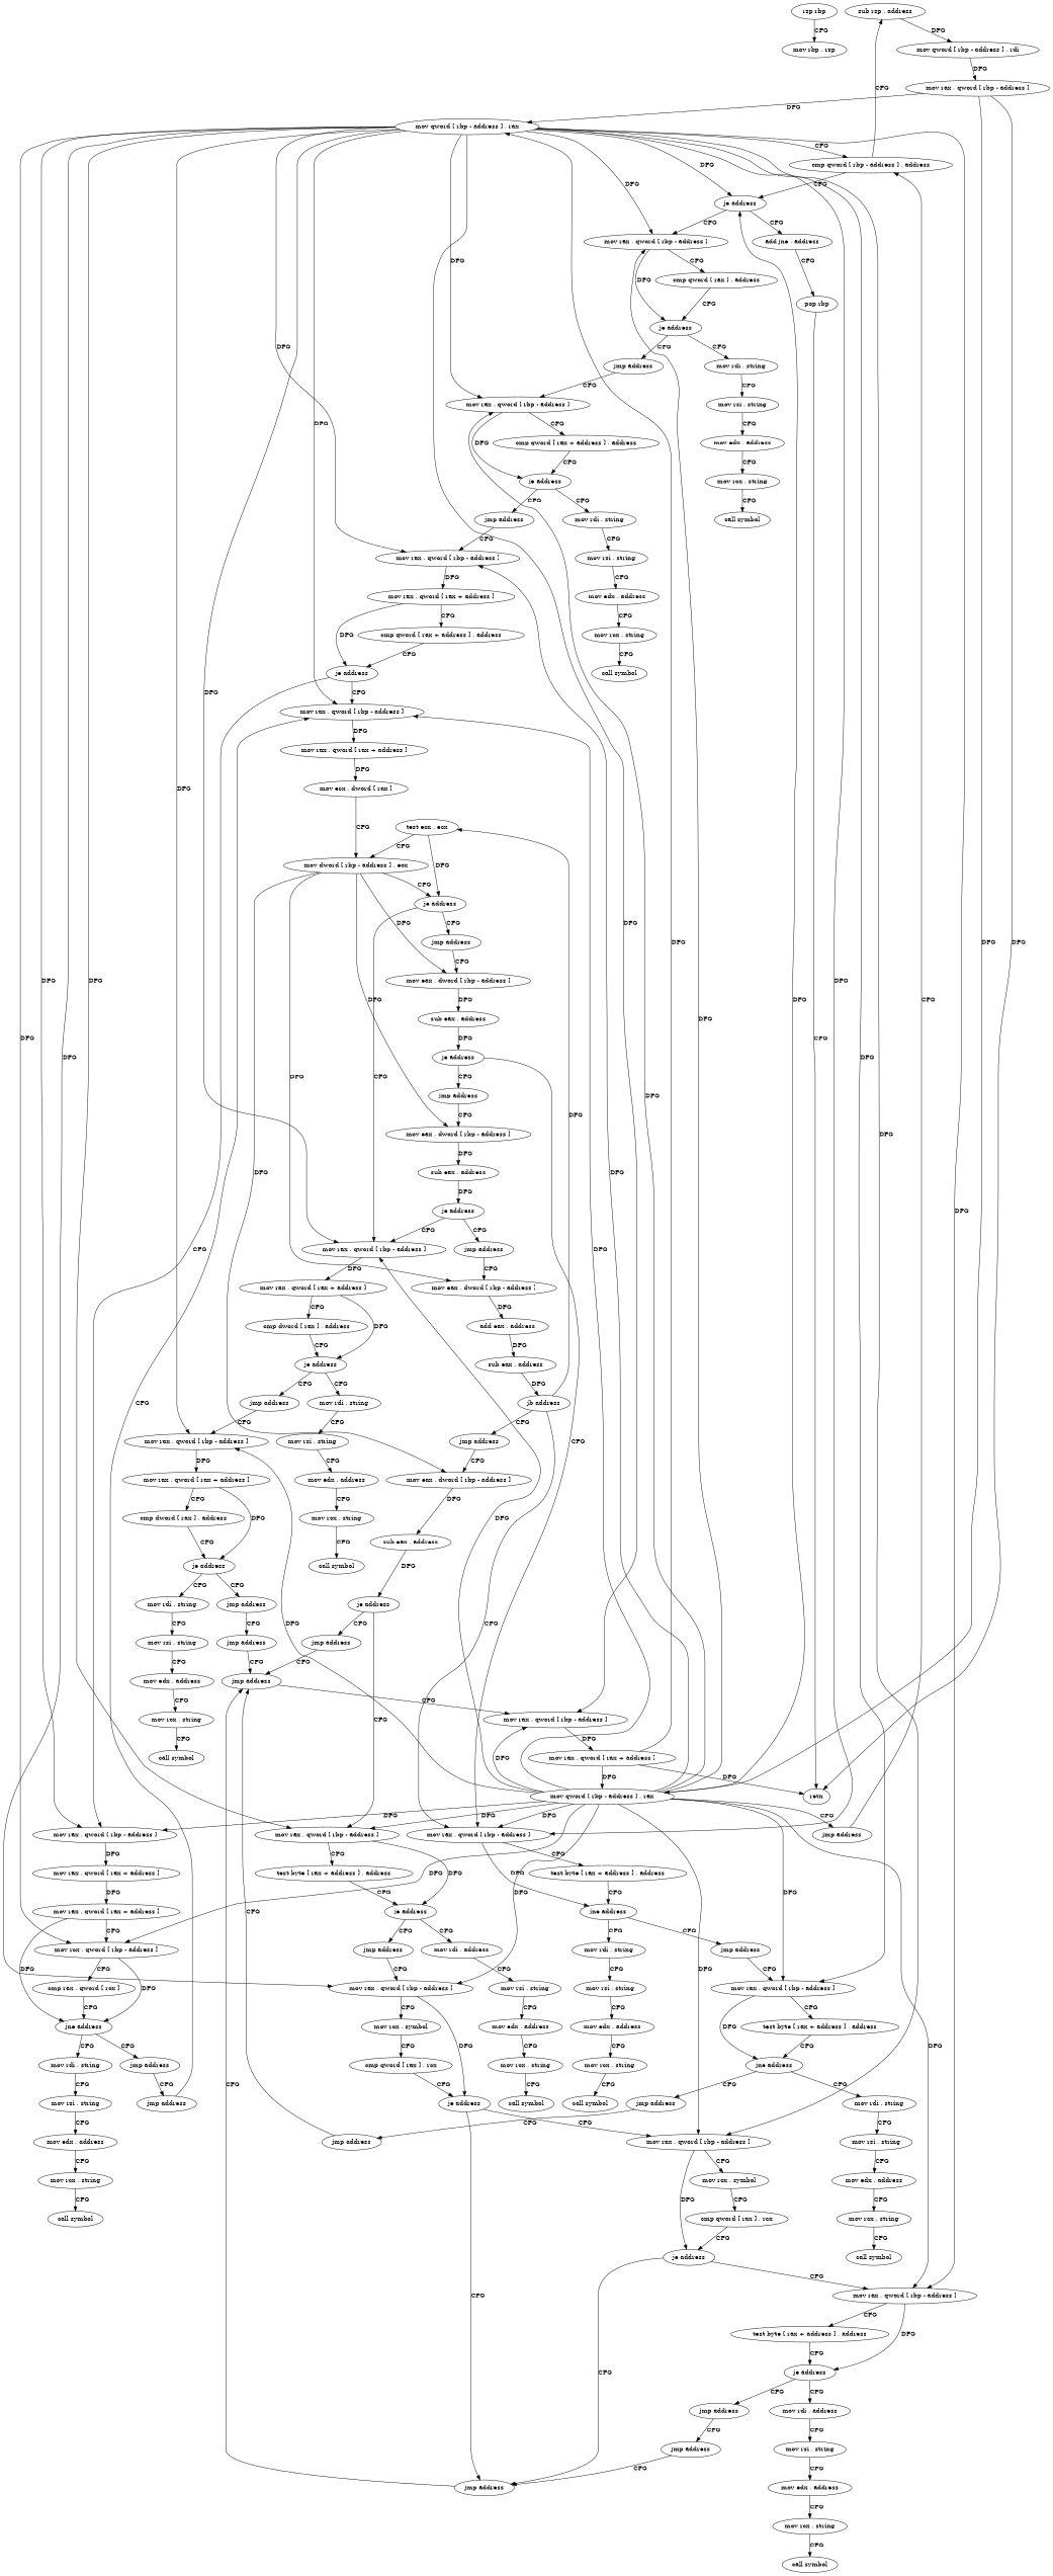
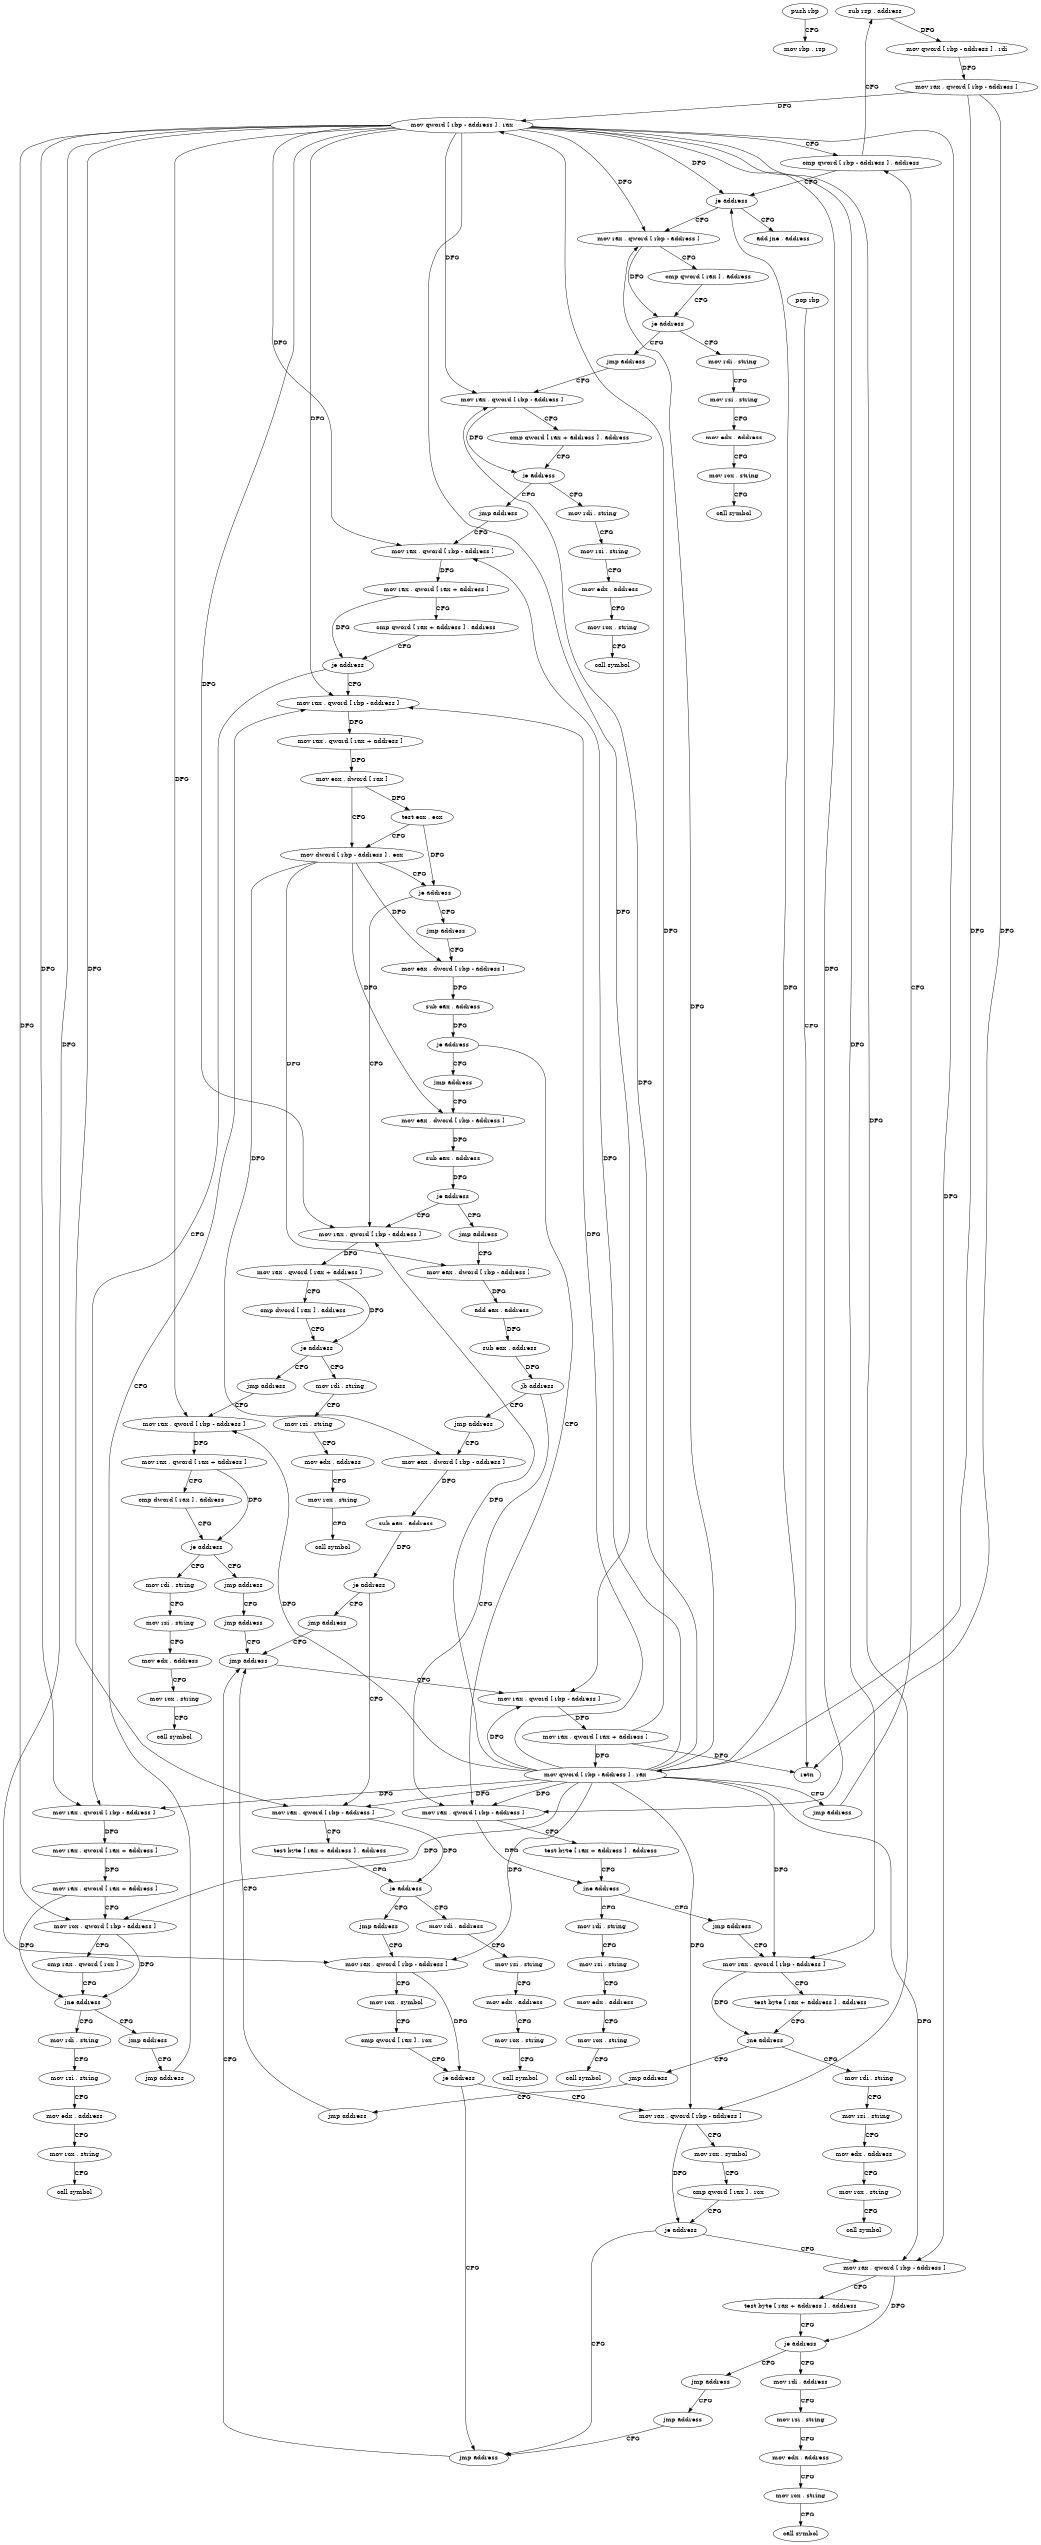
  digraph {
-   n1 [label="rsp rbp"]
+   n1 [label="push rbp"]
    n2 [label="mov rbp , rsp"]
    n3 [label="sub rsp , address"]
    n4 [label="mov qword [ rbp - address ] , rdi"]
    n5 [label="mov rax , qword [ rbp - address ]"]
    n6 [label="mov qword [ rbp - address ] , rax"]
    n7 [label=retn]
    n8 [label="mov qword [ rbp - address ] , rax"]
    n9 [label="cmp qword [ rbp - address ] , address"]
    n10 [label="mov rax , qword [ rbp - address ]"]
    n11 [label="mov rax , qword [ rbp - address ]"]
    n12 [label="mov rax , qword [ rbp - address ]"]
    n13 [label="mov rax , qword [ rbp - address ]"]
    n14 [label="mov rax , qword [ rbp - address ]"]
    n15 [label="mov rax , qword [ rbp - address ]"]
    n16 [label="mov rcx , qword [ rbp - address ]"]
    n17 [label="mov rax , qword [ rbp - address ]"]
    n18 [label="mov rax , qword [ rbp - address ]"]
    n19 [label="mov rax , qword [ rbp - address ]"]
    n20 [label="mov rax , qword [ rbp - address ]"]
    n21 [label="je address"]
    n22 [label="mov rax , qword [ rbp - address ]"]
    n23 [label="mov rax , qword [ rbp - address ]"]
    n24 [label="mov rax , qword [ rbp - address ]"]
    n25 [label="mov rax , qword [ rbp - address ]"]
    n26 [label="jmp address"]
    n27 [label="cmp qword [ rax ] , address"]
    n28 [label="je address"]
    n29 [label="cmp qword [ rax + address ] , address"]
    n30 [label="je address"]
    n31 [label="mov rax , qword [ rax + address ]"]
    n32 [label="mov rax , qword [ rax + address ]"]
    n33 [label="mov rax , qword [ rax + address ]"]
    n34 [label="mov rax , qword [ rax + address ]"]
    n35 [label="jne address"]
    n36 [label="cmp rax , qword [ rcx ]"]
    n37 [label="mov rax , qword [ rax + address ]"]
    n38 [label="test byte [ rax + address ] , address"]
    n39 [label="jne address"]
    n40 [label="test byte [ rax + address ] , address"]
    n41 [label="jne address"]
    n42 [label="mov rax , qword [ rax + address ]"]
    n43 [label="add jne , address"]
    n44 [label="test byte [ rax + address ] , address"]
    n45 [label="je address"]
    n46 [label="mov rcx , symbol"]
    n47 [label="je address"]
    n48 [label="mov rcx , symbol"]
    n49 [label="je address"]
    n50 [label="test byte [ rax + address ] , address"]
    n51 [label="je address"]
    n52 [label="pop rbp"]
    n53 [label="mov rdi , string"]
    n54 [label="jmp address"]
    n55 [label="mov rsi , string"]
    n56 [label="mov edx , address"]
    n57 [label="mov rcx , string"]
    n58 [label="call symbol"]
    n59 [label="mov rdi , string"]
    n60 [label="jmp address"]
    n61 [label="mov rsi , string"]
    n62 [label="mov edx , address"]
    n63 [label="mov rcx , string"]
    n64 [label="call symbol"]
    n65 [label="cmp qword [ rax + address ] , address"]
    n66 [label="je address"]
    n67 [label="mov ecx , dword [ rax ]"]
    n68 [label="mov rax , qword [ rax + address ]"]
    n69 [label="test ecx , ecx"]
    n70 [label="mov dword [ rbp - address ] , ecx"]
    n71 [label="je address"]
    n72 [label="mov eax , dword [ rbp - address ]"]
    n73 [label="mov eax , dword [ rbp - address ]"]
    n74 [label="mov eax , dword [ rbp - address ]"]
    n75 [label="mov eax , dword [ rbp - address ]"]
    n76 [label="jmp address"]
    n77 [label="sub eax , address"]
    n78 [label="sub eax , address"]
    n79 [label="add eax , address"]
    n80 [label="sub eax , address"]
    n81 [label="cmp dword [ rax ] , address"]
    n82 [label="je address"]
    n83 [label="mov rdi , string"]
    n84 [label="jmp address"]
    n85 [label="mov rsi , string"]
    n86 [label="jmp address"]
    n87 [label="mov edx , address"]
    n88 [label="mov rdi , string"]
    n89 [label="jmp address"]
    n90 [label="mov rsi , string"]
    n91 [label="mov edx , address"]
    n92 [label="je address"]
    n93 [label="mov rcx , string"]
    n94 [label="call symbol"]
    n95 [label="mov rcx , string"]
    n96 [label="call symbol"]
    n97 [label="cmp dword [ rax ] , address"]
    n98 [label="je address"]
    n99 [label="jmp address"]
    n100 [label="mov rdi , string"]
    n101 [label="jmp address"]
    n102 [label="mov rdi , string"]
    n103 [label="jmp address"]
    n104 [label="mov rsi , string"]
    n105 [label="jmp address"]
    n106 [label="mov edx , address"]
    n107 [label="jmp address"]
    n108 [label="mov rsi , string"]
    n109 [label="mov edx , address"]
    n110 [label="je address"]
    n111 [label="mov rcx , string"]
    n112 [label="call symbol"]
    n113 [label="mov rcx , string"]
    n114 [label="call symbol"]
    n115 [label="mov rdi , string"]
    n116 [label="jmp address"]
    n117 [label="jmp address"]
    n118 [label="mov rsi , string"]
    n119 [label="jmp address"]
    n120 [label="mov edx , address"]
    n121 [label="sub eax , address"]
    n122 [label="mov rcx , string"]
    n123 [label="call symbol"]
    n124 [label="jb address"]
    n125 [label="jmp address"]
    n126 [label="je address"]
    n127 [label="jmp address"]
    n128 [label="mov rdi , address"]
    n129 [label="jmp address"]
    n130 [label="mov rsi , string"]
    n131 [label="mov edx , address"]
    n132 [label="mov rcx , string"]
    n133 [label="call symbol"]
    n134 [label="cmp qword [ rax ] , rcx"]
    n135 [label="jmp address"]
    n136 [label="cmp qword [ rax ] , rcx"]
    n137 [label="mov rdi , address"]
    n138 [label="jmp address"]
    n139 [label="mov rsi , string"]
    n140 [label="jmp address"]
    n141 [label="mov edx , address"]
    n142 [label="mov rcx , string"]
    n143 [label="call symbol"]
    n1 -> n2 [label=CFG]
    n3 -> n4 [label=DFG]
    n4 -> n5 [label=DFG]
    n5 -> n6 [label=DFG]
    n5 -> n7 [label=DFG]
    n5 -> n8 [label=DFG]
    n6 -> n9 [label=CFG]
    n6 -> n10 [label=DFG]
    n6 -> n11 [label=DFG]
    n6 -> n12 [label=DFG]
    n6 -> n13 [label=DFG]
    n6 -> n14 [label=DFG]
    n6 -> n15 [label=DFG]
    n6 -> n16 [label=DFG]
    n6 -> n17 [label=DFG]
    n6 -> n18 [label=DFG]
    n6 -> n19 [label=DFG]
    n6 -> n20 [label=DFG]
    n6 -> n21 [label=DFG]
    n6 -> n22 [label=DFG]
    n6 -> n23 [label=DFG]
    n6 -> n24 [label=DFG]
    n6 -> n25 [label=DFG]
    n8 -> n10 [label=DFG]
    n8 -> n11 [label=DFG]
    n8 -> n12 [label=DFG]
    n8 -> n13 [label=DFG]
    n8 -> n14 [label=DFG]
    n8 -> n15 [label=DFG]
    n8 -> n16 [label=DFG]
    n8 -> n17 [label=DFG]
    n8 -> n18 [label=DFG]
    n8 -> n19 [label=DFG]
    n8 -> n20 [label=DFG]
    n8 -> n21 [label=DFG]
    n8 -> n22 [label=DFG]
    n8 -> n23 [label=DFG]
    n8 -> n24 [label=DFG]
    n8 -> n25 [label=DFG]
    n8 -> n26 [label=CFG]
    n9 -> n3 [label=CFG]
    n9 -> n21 [label=CFG]
    n10 -> n27 [label=CFG]
    n10 -> n28 [label=DFG]
    n11 -> n29 [label=CFG]
    n11 -> n30 [label=DFG]
    n12 -> n31 [label=DFG]
    n13 -> n32 [label=DFG]
    n14 -> n33 [label=DFG]
    n15 -> n34 [label=DFG]
    n16 -> n35 [label=DFG]
    n16 -> n36 [label=CFG]
    n17 -> n37 [label=DFG]
    n18 -> n38 [label=CFG]
    n18 -> n39 [label=DFG]
    n19 -> n40 [label=CFG]
    n19 -> n41 [label=DFG]
    n20 -> n42 [label=DFG]
    n21 -> n10 [label=CFG]
    n21 -> n43 [label=CFG]
    n22 -> n44 [label=CFG]
    n22 -> n45 [label=DFG]
    n23 -> n46 [label=CFG]
    n23 -> n47 [label=DFG]
    n24 -> n48 [label=CFG]
    n24 -> n49 [label=DFG]
    n25 -> n50 [label=CFG]
    n25 -> n51 [label=DFG]
    n26 -> n9 [label=CFG]
    n27 -> n28 [label=CFG]
    n28 -> n53 [label=CFG]
    n28 -> n54 [label=CFG]
    n29 -> n30 [label=CFG]
    n30 -> n59 [label=CFG]
    n30 -> n60 [label=CFG]
    n31 -> n65 [label=CFG]
    n31 -> n66 [label=DFG]
    n32 -> n67 [label=DFG]
    n33 -> n68 [label=DFG]
    n34 -> n81 [label=CFG]
    n34 -> n82 [label=DFG]
    n35 -> n83 [label=CFG]
    n35 -> n84 [label=CFG]
    n36 -> n35 [label=CFG]
    n37 -> n97 [label=CFG]
    n37 -> n98 [label=DFG]
    n38 -> n39 [label=CFG]
    n39 -> n100 [label=CFG]
    n39 -> n101 [label=CFG]
    n40 -> n41 [label=CFG]
    n41 -> n115 [label=CFG]
    n41 -> n116 [label=CFG]
    n42 -> n6 [label=DFG]
    n42 -> n7 [label=DFG]
    n42 -> n8 [label=DFG]
-   n43 -> n52 [label=CFG]
    n44 -> n45 [label=CFG]
    n45 -> n128 [label=CFG]
    n45 -> n129 [label=CFG]
    n46 -> n134 [label=CFG]
    n47 -> n24 [label=CFG]
    n47 -> n135 [label=CFG]
    n48 -> n136 [label=CFG]
    n49 -> n25 [label=CFG]
    n49 -> n135 [label=CFG]
    n50 -> n51 [label=CFG]
    n51 -> n137 [label=CFG]
    n51 -> n138 [label=CFG]
    n52 -> n7 [label=CFG]
    n53 -> n55 [label=CFG]
    n54 -> n11 [label=CFG]
    n55 -> n56 [label=CFG]
    n56 -> n57 [label=CFG]
    n57 -> n58 [label=CFG]
    n59 -> n61 [label=CFG]
    n60 -> n12 [label=CFG]
    n61 -> n62 [label=CFG]
    n62 -> n63 [label=CFG]
    n63 -> n64 [label=CFG]
    n65 -> n66 [label=CFG]
    n66 -> n13 [label=CFG]
    n66 -> n14 [label=CFG]
-   n124 -> n69 [label=DFG]
+   n67 -> n69 [label=DFG]
    n67 -> n70 [label=CFG]
    n68 -> n16 [label=CFG]
    n68 -> n35 [label=DFG]
    n69 -> n70 [label=CFG]
    n69 -> n71 [label=DFG]
    n70 -> n71 [label=CFG]
    n70 -> n72 [label=DFG]
    n70 -> n73 [label=DFG]
    n70 -> n74 [label=DFG]
    n70 -> n75 [label=DFG]
    n71 -> n15 [label=CFG]
    n71 -> n76 [label=CFG]
    n72 -> n77 [label=DFG]
    n73 -> n78 [label=DFG]
    n74 -> n79 [label=DFG]
    n75 -> n80 [label=DFG]
    n76 -> n72 [label=CFG]
    n77 -> n92 [label=DFG]
    n78 -> n110 [label=DFG]
    n79 -> n121 [label=DFG]
    n80 -> n126 [label=DFG]
    n81 -> n82 [label=CFG]
    n82 -> n88 [label=CFG]
    n82 -> n89 [label=CFG]
    n83 -> n85 [label=CFG]
    n84 -> n86 [label=CFG]
    n85 -> n87 [label=CFG]
    n86 -> n13 [label=CFG]
    n87 -> n93 [label=CFG]
    n88 -> n90 [label=CFG]
    n89 -> n17 [label=CFG]
    n90 -> n91 [label=CFG]
    n91 -> n95 [label=CFG]
    n92 -> n18 [label=CFG]
    n92 -> n99 [label=CFG]
    n93 -> n94 [label=CFG]
    n95 -> n96 [label=CFG]
    n97 -> n98 [label=CFG]
    n98 -> n102 [label=CFG]
    n98 -> n103 [label=CFG]
    n99 -> n73 [label=CFG]
    n100 -> n108 [label=CFG]
    n101 -> n19 [label=CFG]
    n102 -> n104 [label=CFG]
    n103 -> n105 [label=CFG]
    n104 -> n106 [label=CFG]
    n105 -> n107 [label=CFG]
    n106 -> n111 [label=CFG]
    n107 -> n20 [label=CFG]
    n108 -> n109 [label=CFG]
    n109 -> n113 [label=CFG]
    n110 -> n15 [label=CFG]
    n110 -> n117 [label=CFG]
    n111 -> n112 [label=CFG]
    n113 -> n114 [label=CFG]
    n115 -> n118 [label=CFG]
    n116 -> n119 [label=CFG]
    n117 -> n74 [label=CFG]
    n118 -> n120 [label=CFG]
    n119 -> n107 [label=CFG]
    n120 -> n122 [label=CFG]
    n121 -> n124 [label=DFG]
    n122 -> n123 [label=CFG]
    n124 -> n18 [label=CFG]
    n124 -> n125 [label=CFG]
    n125 -> n75 [label=CFG]
    n126 -> n22 [label=CFG]
    n126 -> n127 [label=CFG]
    n127 -> n107 [label=CFG]
    n128 -> n130 [label=CFG]
    n129 -> n23 [label=CFG]
    n130 -> n131 [label=CFG]
    n131 -> n132 [label=CFG]
    n132 -> n133 [label=CFG]
    n134 -> n47 [label=CFG]
    n135 -> n107 [label=CFG]
    n136 -> n49 [label=CFG]
    n137 -> n139 [label=CFG]
    n138 -> n140 [label=CFG]
    n139 -> n141 [label=CFG]
    n140 -> n135 [label=CFG]
    n141 -> n142 [label=CFG]
    n142 -> n143 [label=CFG]
  }
